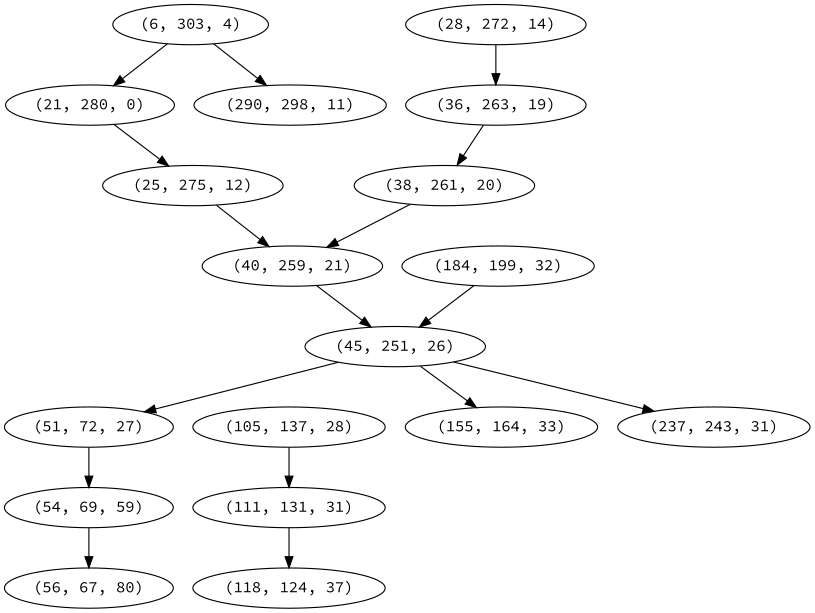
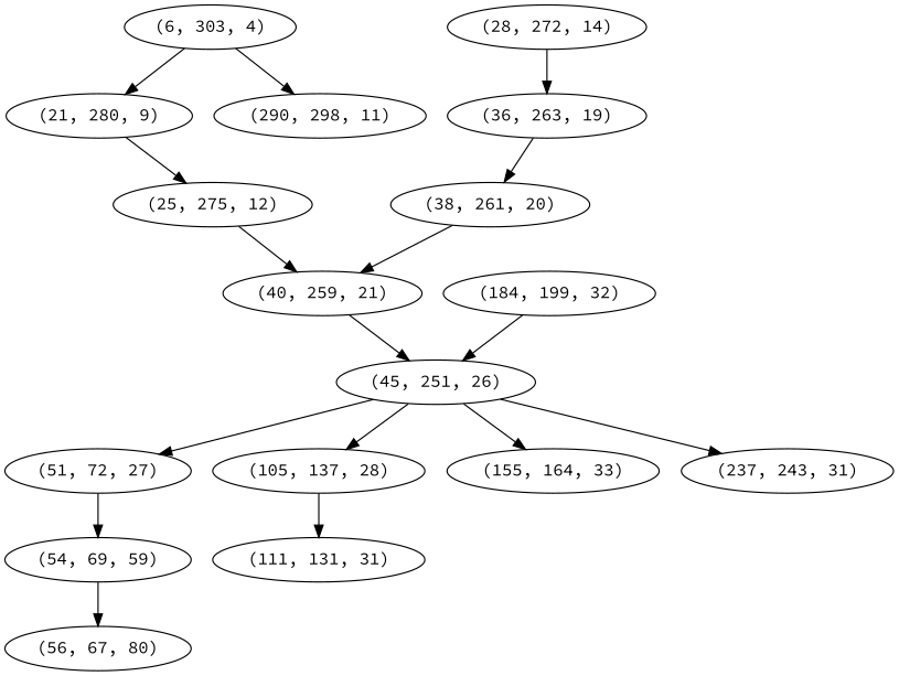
  digraph {
    fontname="Source Code Pro"
    node [fontname="Source Code Pro"]
    edge [fontname="Source Code Pro"]
    n1 [label="(6, 303, 4)"]
-   "(21, 280, 9)" [label="(21, 280, 0)"]
+   "(21, 280, 9)"
    "(290, 298, 11)"
    "(25, 275, 12)"
    "(40, 259, 21)"
    "(28, 272, 14)"
    "(36, 263, 19)"
    "(38, 261, 20)"
    "(45, 251, 26)"
    "(51, 72, 27)"
    "(105, 137, 28)"
    "(155, 164, 33)"
    "(237, 243, 31)"
    n14 [label="(54, 69, 59)"]
    "(111, 131, 31)"
    "(184, 199, 32)"
    n17 [label="(56, 67, 80)"]
-   "(118, 124, 37)"
    n1 -> "(21, 280, 9)"
    n1 -> "(290, 298, 11)"
    "(21, 280, 9)" -> "(25, 275, 12)"
    "(25, 275, 12)" -> "(40, 259, 21)"
    "(40, 259, 21)" -> "(45, 251, 26)"
    "(28, 272, 14)" -> "(36, 263, 19)"
    "(36, 263, 19)" -> "(38, 261, 20)"
    "(38, 261, 20)" -> "(40, 259, 21)"
    "(45, 251, 26)" -> "(51, 72, 27)"
+   "(45, 251, 26)" -> "(105, 137, 28)"
    "(45, 251, 26)" -> "(155, 164, 33)"
    "(45, 251, 26)" -> "(237, 243, 31)"
    "(51, 72, 27)" -> n14
    "(105, 137, 28)" -> "(111, 131, 31)"
    n14 -> n17
-   "(111, 131, 31)" -> "(118, 124, 37)"
    "(184, 199, 32)" -> "(45, 251, 26)"
  }
